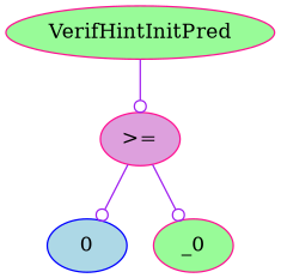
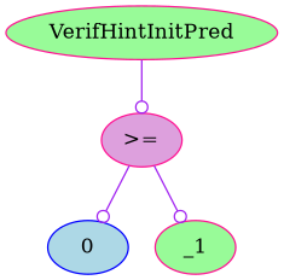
  digraph {
    node [color=deeppink fillcolor=palegreen style=filled]
    edge [arrowhead=odot color=purple]
    n1 [label=VerifHintInitPred]
    n2 [fillcolor=plum label=">="]
    n3 [color=blue fillcolor=lightblue label=0]
-   n4 [label=_0]
+   n4 [label=_1]
    n1 -> n2
    n2 -> n3
    n2 -> n4
  }
